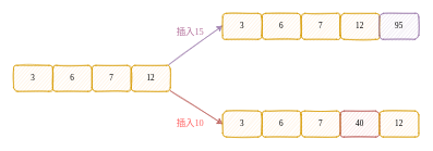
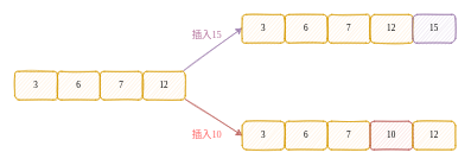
  <mxCell id="0" />
  <mxCell id="1" parent="0" />
  <mxCell id="2" value="3" style="rounded=1;whiteSpace=wrap;html=1;sketch=1;fillColor=#ffe6cc;strokeColor=#d79b00;fontFamily=Comic Sans MS;" vertex="1" parent="1"><mxGeometry x="20" y="100" width="60" height="40" as="geometry" /></mxCell>
  <mxCell id="3" value="6" style="rounded=1;whiteSpace=wrap;html=1;sketch=1;fillColor=#ffe6cc;strokeColor=#d79b00;fontFamily=Comic Sans MS;" vertex="1" parent="1"><mxGeometry x="80" y="100" width="60" height="40" as="geometry" /></mxCell>
  <mxCell id="4" value="7" style="rounded=1;whiteSpace=wrap;html=1;sketch=1;fillColor=#ffe6cc;strokeColor=#d79b00;fontFamily=Comic Sans MS;" vertex="1" parent="1"><mxGeometry x="140" y="100" width="60" height="40" as="geometry" /></mxCell>
  <mxCell id="5" value="插入15" style="rounded=0;orthogonalLoop=1;jettySize=auto;html=1;entryX=0;entryY=0.5;entryDx=0;entryDy=0;sketch=1;fillColor=#e1d5e7;strokeColor=#9673a6;fontColor=#B5739D;fontFamily=Comic Sans MS;fontSize=14;" edge="1" parent="1"><mxGeometry x="0.08" y="21" relative="1" as="geometry"><mxPoint x="257.5" y="99" as="sourcePoint" /><mxPoint x="340" y="39" as="targetPoint" /><mxPoint as="offset" /></mxGeometry></mxCell>
  <mxCell id="6" style="edgeStyle=none;rounded=0;sketch=1;orthogonalLoop=1;jettySize=auto;html=1;entryX=0;entryY=0.5;entryDx=0;entryDy=0;fillColor=#f8cecc;strokeColor=#b85450;fontFamily=Comic Sans MS;" edge="1" parent="1" source="8" target="14"><mxGeometry relative="1" as="geometry" /></mxCell>
  <mxCell id="7" value="插入10" style="edgeLabel;html=1;align=center;verticalAlign=middle;resizable=0;points=[];fontColor=#FF6666;fontFamily=Comic Sans MS;fontSize=14;" vertex="1" connectable="0" parent="6"><mxGeometry x="-0.212" y="-2" relative="1" as="geometry"><mxPoint x="-0.35" y="29.23" as="offset" /></mxGeometry></mxCell>
  <mxCell id="8" value="12" style="rounded=1;whiteSpace=wrap;html=1;sketch=1;fillColor=#ffe6cc;strokeColor=#d79b00;fontFamily=Comic Sans MS;" vertex="1" parent="1"><mxGeometry x="200" y="100" width="60" height="40" as="geometry" /></mxCell>
  <mxCell id="9" value="3" style="rounded=1;whiteSpace=wrap;html=1;sketch=1;fillColor=#ffe6cc;strokeColor=#d79b00;fontFamily=Comic Sans MS;" vertex="1" parent="1"><mxGeometry x="340" y="20" width="60" height="40" as="geometry" /></mxCell>
  <mxCell id="10" value="6" style="rounded=1;whiteSpace=wrap;html=1;sketch=1;fillColor=#ffe6cc;strokeColor=#d79b00;fontFamily=Comic Sans MS;" vertex="1" parent="1"><mxGeometry x="400" y="20" width="60" height="40" as="geometry" /></mxCell>
  <mxCell id="11" value="7" style="rounded=1;whiteSpace=wrap;html=1;sketch=1;fillColor=#ffe6cc;strokeColor=#d79b00;fontFamily=Comic Sans MS;" vertex="1" parent="1"><mxGeometry x="460" y="20" width="60" height="40" as="geometry" /></mxCell>
  <mxCell id="12" value="12" style="rounded=1;whiteSpace=wrap;html=1;sketch=1;fillColor=#ffe6cc;strokeColor=#d79b00;fontFamily=Comic Sans MS;" vertex="1" parent="1"><mxGeometry x="520" y="20" width="60" height="40" as="geometry" /></mxCell>
- <mxCell id="13" value="95" style="rounded=1;whiteSpace=wrap;html=1;sketch=1;fillColor=#e1d5e7;strokeColor=#9673a6;fontFamily=Comic Sans MS;" vertex="1" parent="1"><mxGeometry x="580" y="20" width="60" height="40" as="geometry" /></mxCell>
+ <mxCell id="13" value="15" style="rounded=1;whiteSpace=wrap;html=1;sketch=1;fillColor=#e1d5e7;strokeColor=#9673a6;fontFamily=Comic Sans MS;" vertex="1" parent="1"><mxGeometry x="580" y="20" width="60" height="40" as="geometry" /></mxCell>
  <mxCell id="14" value="3" style="rounded=1;whiteSpace=wrap;html=1;sketch=1;fillColor=#ffe6cc;strokeColor=#d79b00;fontFamily=Comic Sans MS;" vertex="1" parent="1"><mxGeometry x="340" y="170" width="60" height="40" as="geometry" /></mxCell>
  <mxCell id="15" value="6" style="rounded=1;whiteSpace=wrap;html=1;sketch=1;fillColor=#ffe6cc;strokeColor=#d79b00;fontFamily=Comic Sans MS;" vertex="1" parent="1"><mxGeometry x="400" y="170" width="60" height="40" as="geometry" /></mxCell>
  <mxCell id="16" value="7" style="rounded=1;whiteSpace=wrap;html=1;sketch=1;fillColor=#ffe6cc;strokeColor=#d79b00;fontFamily=Comic Sans MS;" vertex="1" parent="1"><mxGeometry x="460" y="170" width="60" height="40" as="geometry" /></mxCell>
- <mxCell id="17" value="40" style="rounded=1;whiteSpace=wrap;html=1;sketch=1;fillColor=#f8cecc;strokeColor=#b85450;fontFamily=Comic Sans MS;" vertex="1" parent="1"><mxGeometry x="520" y="170" width="60" height="40" as="geometry" /></mxCell>
+ <mxCell id="17" value="10" style="rounded=1;whiteSpace=wrap;html=1;sketch=1;fillColor=#f8cecc;strokeColor=#b85450;fontFamily=Comic Sans MS;" vertex="1" parent="1"><mxGeometry x="520" y="170" width="60" height="40" as="geometry" /></mxCell>
  <mxCell id="18" value="12" style="rounded=1;whiteSpace=wrap;html=1;sketch=1;fillColor=#ffe6cc;strokeColor=#d79b00;fontFamily=Comic Sans MS;" vertex="1" parent="1"><mxGeometry x="580" y="170" width="60" height="40" as="geometry" /></mxCell>
